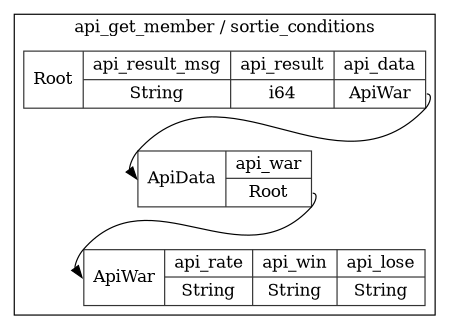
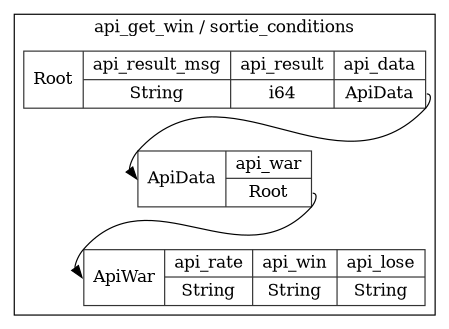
  digraph {
    rankdir=TB
    node [color=gray20 shape=record style=solid]
    n1 [label="<ApiData> ApiData  | { api_war | <api_war> Root }"]
    n2 [label="<ApiWar> ApiWar  | { api_rate | <api_rate> String } | { api_win | <api_win> String } | { api_lose | <api_lose> String }"]
-   n3 [label="<Root> Root  | { api_result_msg | <api_result_msg> String } | { api_result | <api_result> i64 } | { api_data | <api_data> ApiWar }"]
+   n3 [label="<Root> Root  | { api_result_msg | <api_result_msg> String } | { api_result | <api_result> i64 } | { api_data | <api_data> ApiData }"]
    subgraph cluster_1 {
-     label="api_get_member / sortie_conditions"
+     label="api_get_win / sortie_conditions"
      n1
      n2
      n3
    }
    n1 -> n2 [headport="ApiWar:w" tailport="api_war:e"]
    n3 -> n1 [headport="ApiData:w" tailport="api_data:e"]
  }
